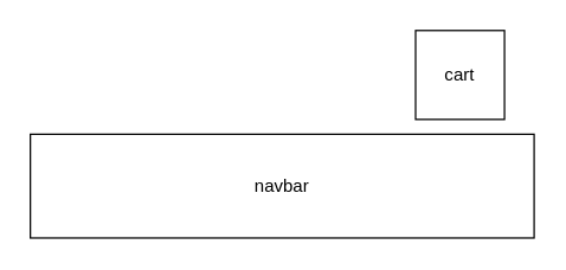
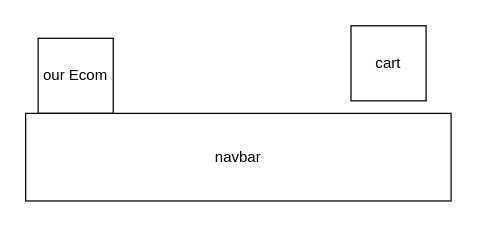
  <mxCell id="0" />
  <mxCell id="1" parent="0" />
+ <mxCell id="2" value="our Ecom" style="whiteSpace=wrap;html=1;aspect=fixed;" vertex="1" parent="1"><mxGeometry x="30" y="30" width="60" height="60" as="geometry" /></mxCell>
  <mxCell id="3" value="cart" style="whiteSpace=wrap;html=1;aspect=fixed;" vertex="1" parent="1"><mxGeometry x="280" y="20" width="60" height="60" as="geometry" /></mxCell>
  <mxCell id="4" value="navbar" style="rounded=0;whiteSpace=wrap;html=1;" vertex="1" parent="1"><mxGeometry x="20" y="90" width="340" height="70" as="geometry" /></mxCell>
